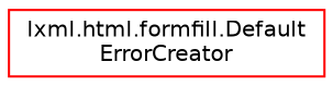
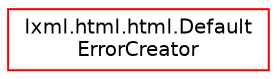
  digraph {
    rankdir=LR
-   n1 [color=red fillcolor=white fontname=Helvetica fontsize=10 height=0.2 label="lxml.html.formfill.Default\lErrorCreator" shape=record style=filled width=0.4]
+   n1 [color=red fillcolor=white fontname=Helvetica fontsize=10 height=0.2 label="lxml.html.html.Default\lErrorCreator" shape=record style=filled width=0.4]
  }
